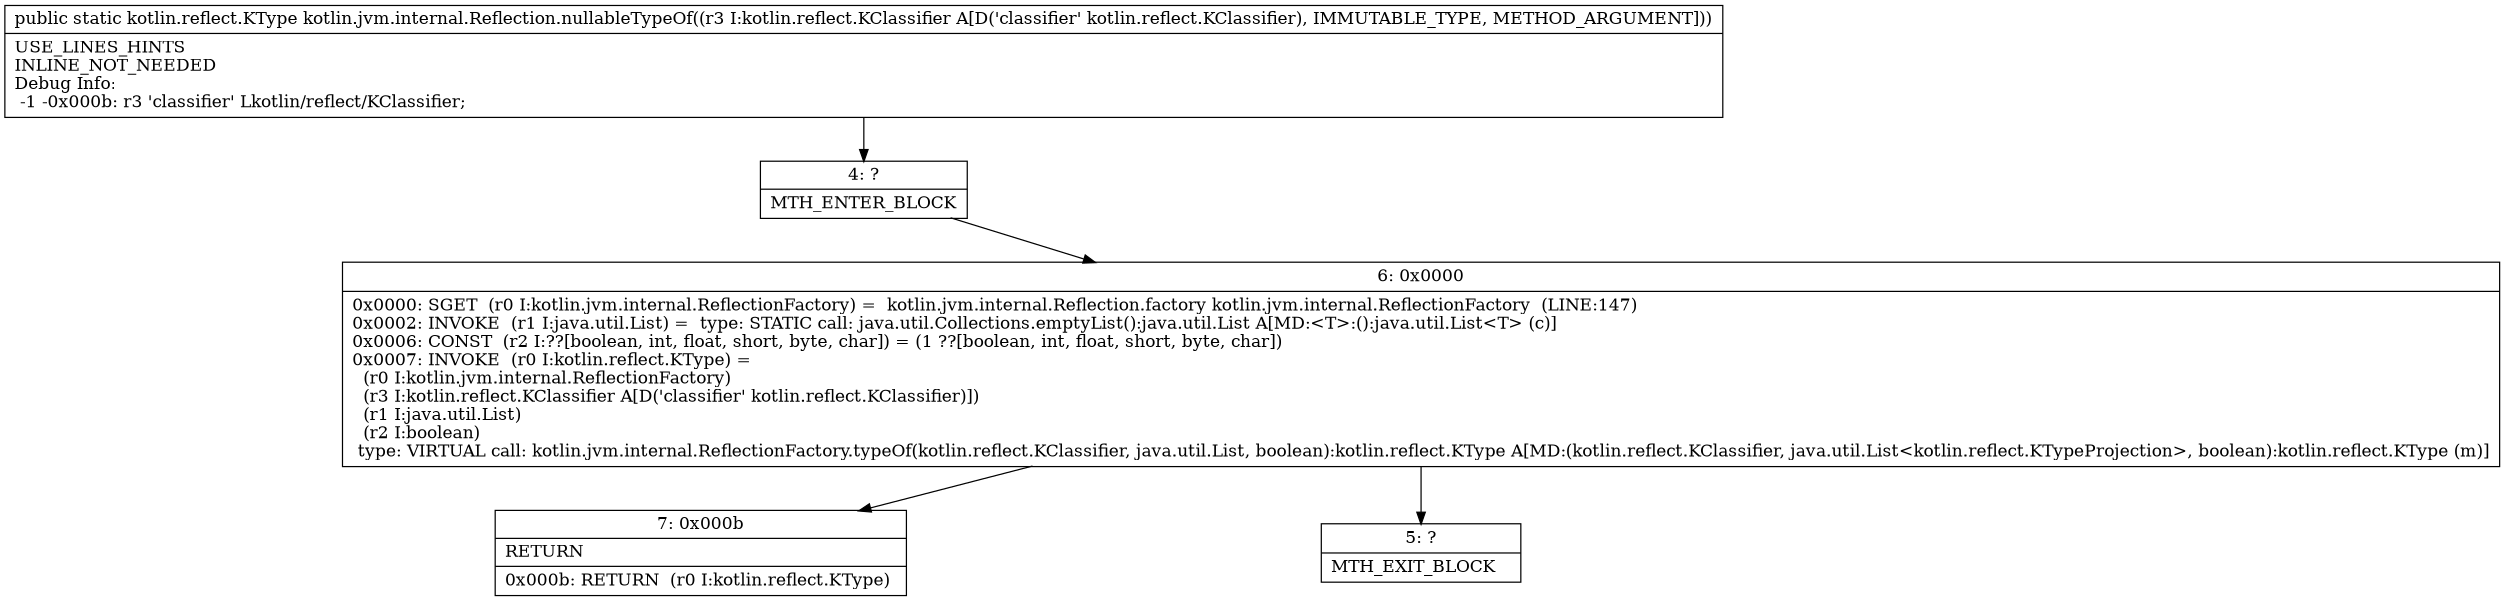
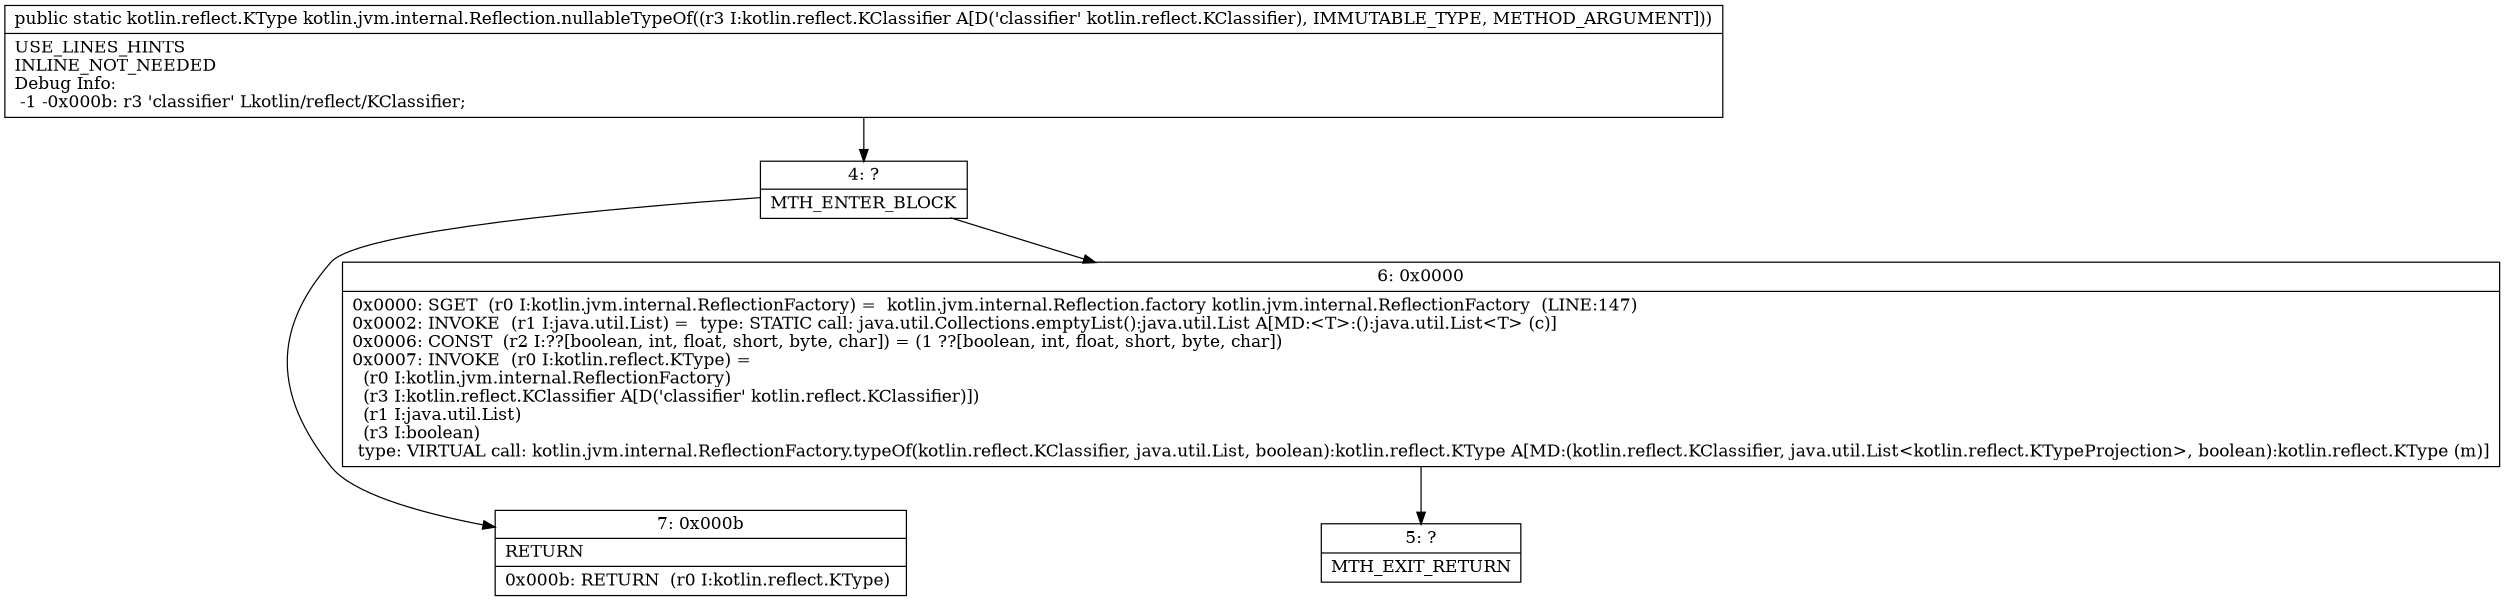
  digraph {
    node [shape=record]
    n1 [label="{4\:\ ?|MTH_ENTER_BLOCK\l}"]
-   n2 [label="{6\:\ 0x0000|0x0000: SGET  (r0 I:kotlin.jvm.internal.ReflectionFactory) =  kotlin.jvm.internal.Reflection.factory kotlin.jvm.internal.ReflectionFactory  (LINE:147)\l0x0002: INVOKE  (r1 I:java.util.List) =  type: STATIC call: java.util.Collections.emptyList():java.util.List A[MD:\<T\>:():java.util.List\<T\> (c)]\l0x0006: CONST  (r2 I:??[boolean, int, float, short, byte, char]) = (1 ??[boolean, int, float, short, byte, char]) \l0x0007: INVOKE  (r0 I:kotlin.reflect.KType) = \l  (r0 I:kotlin.jvm.internal.ReflectionFactory)\l  (r3 I:kotlin.reflect.KClassifier A[D('classifier' kotlin.reflect.KClassifier)])\l  (r1 I:java.util.List)\l  (r2 I:boolean)\l type: VIRTUAL call: kotlin.jvm.internal.ReflectionFactory.typeOf(kotlin.reflect.KClassifier, java.util.List, boolean):kotlin.reflect.KType A[MD:(kotlin.reflect.KClassifier, java.util.List\<kotlin.reflect.KTypeProjection\>, boolean):kotlin.reflect.KType (m)]\l}"]
+   n2 [label="{6\:\ 0x0000|0x0000: SGET  (r0 I:kotlin.jvm.internal.ReflectionFactory) =  kotlin.jvm.internal.Reflection.factory kotlin.jvm.internal.ReflectionFactory  (LINE:147)\l0x0002: INVOKE  (r1 I:java.util.List) =  type: STATIC call: java.util.Collections.emptyList():java.util.List A[MD:\<T\>:():java.util.List\<T\> (c)]\l0x0006: CONST  (r2 I:??[boolean, int, float, short, byte, char]) = (1 ??[boolean, int, float, short, byte, char]) \l0x0007: INVOKE  (r0 I:kotlin.reflect.KType) = \l  (r0 I:kotlin.jvm.internal.ReflectionFactory)\l  (r3 I:kotlin.reflect.KClassifier A[D('classifier' kotlin.reflect.KClassifier)])\l  (r1 I:java.util.List)\l  (r3 I:boolean)\l type: VIRTUAL call: kotlin.jvm.internal.ReflectionFactory.typeOf(kotlin.reflect.KClassifier, java.util.List, boolean):kotlin.reflect.KType A[MD:(kotlin.reflect.KClassifier, java.util.List\<kotlin.reflect.KTypeProjection\>, boolean):kotlin.reflect.KType (m)]\l}"]
    n3 [label="{7\:\ 0x000b|RETURN\l|0x000b: RETURN  (r0 I:kotlin.reflect.KType) \l}"]
-   n4 [label="{5\:\ ?|MTH_EXIT_BLOCK\l}"]
+   n4 [label="{5\:\ ?|MTH_EXIT_RETURN\l}"]
    n5 [label="{public static kotlin.reflect.KType kotlin.jvm.internal.Reflection.nullableTypeOf((r3 I:kotlin.reflect.KClassifier A[D('classifier' kotlin.reflect.KClassifier), IMMUTABLE_TYPE, METHOD_ARGUMENT]))  | USE_LINES_HINTS\lINLINE_NOT_NEEDED\lDebug Info:\l  \-1 \-0x000b: r3 'classifier' Lkotlin\/reflect\/KClassifier;\l}"]
    n1 -> n2
-   n2 -> n3
+   n1 -> n3
    n2 -> n4
    n5 -> n1
  }
